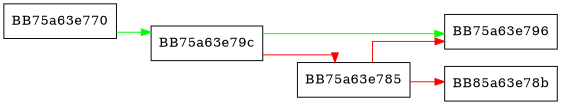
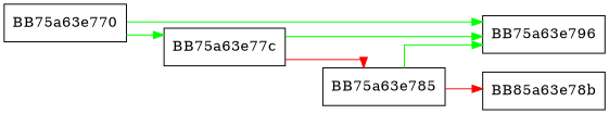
  digraph {
    rankdir=LR
    splines=ortho
    node [shape=box]
    edge [color=green]
    BB75a63e770
    BB75a63e796
-   BB75a63e77c [label=BB75a63e79c]
+   BB75a63e77c
    BB75a63e785
    n5 [label=BB85a63e78b]
+   BB75a63e770 -> BB75a63e796
    BB75a63e770 -> BB75a63e77c
    BB75a63e77c -> BB75a63e796
    BB75a63e77c -> BB75a63e785 [color=red]
-   BB75a63e785 -> BB75a63e796 [color=red]
+   BB75a63e785 -> BB75a63e796
    BB75a63e785 -> n5 [color=red]
  }
